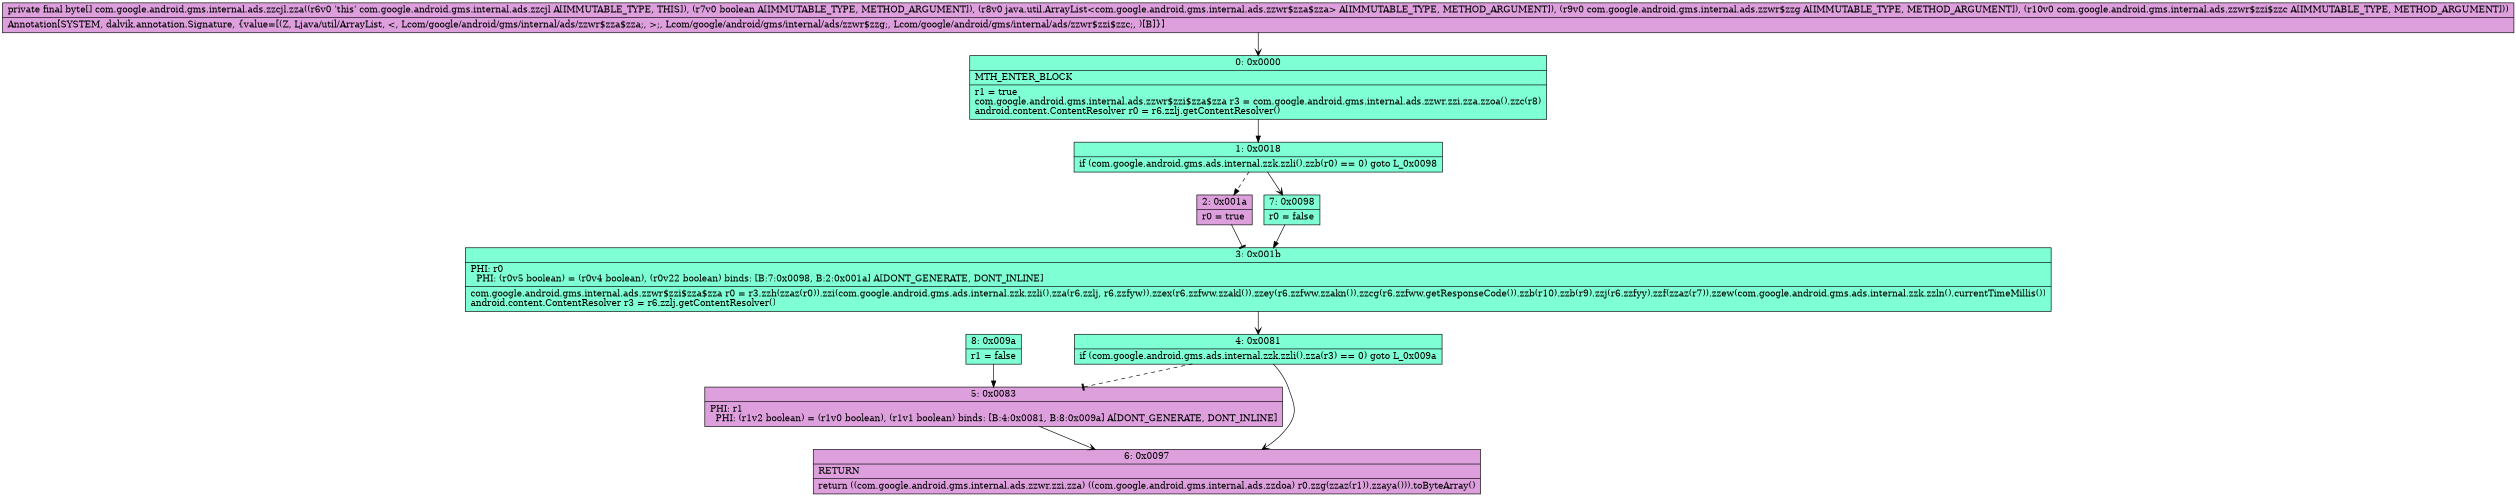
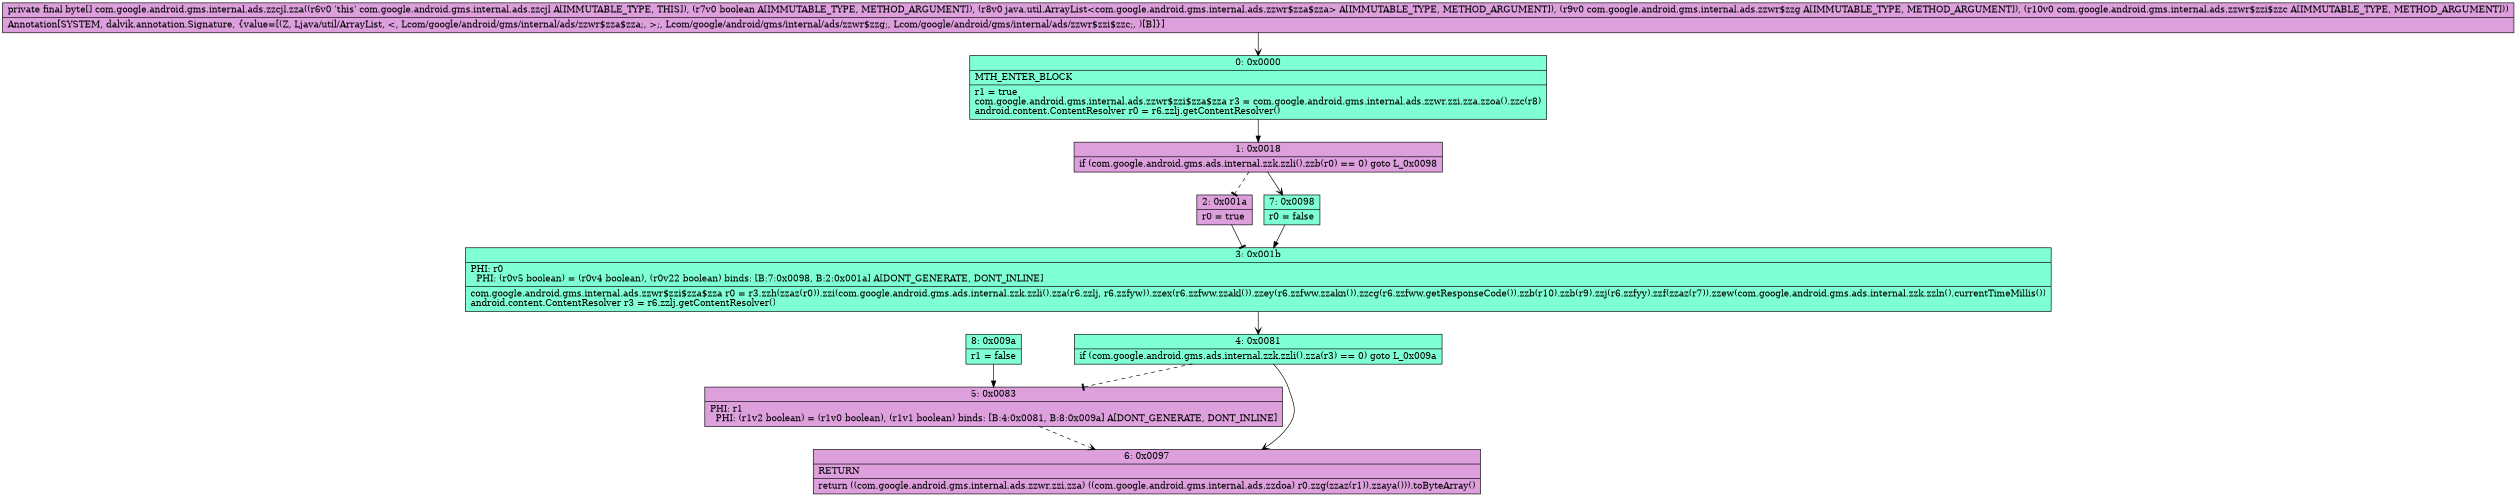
  digraph {
    node [fillcolor=aquamarine shape=record style=filled]
    edge [arrowhead=vee]
    n1 [label="{0\:\ 0x0000|MTH_ENTER_BLOCK\l|r1 = true\lcom.google.android.gms.internal.ads.zzwr$zzi$zza$zza r3 = com.google.android.gms.internal.ads.zzwr.zzi.zza.zzoa().zzc(r8)\landroid.content.ContentResolver r0 = r6.zzlj.getContentResolver()\l}"]
-   n2 [label="{1\:\ 0x0018|if (com.google.android.gms.ads.internal.zzk.zzli().zzb(r0) == 0) goto L_0x0098\l}"]
+   n2 [fillcolor=plum label="{1\:\ 0x0018|if (com.google.android.gms.ads.internal.zzk.zzli().zzb(r0) == 0) goto L_0x0098\l}"]
    n3 [fillcolor=plum label="{2\:\ 0x001a|r0 = true\l}"]
    n4 [label="{7\:\ 0x0098|r0 = false\l}"]
    n5 [label="{3\:\ 0x001b|PHI: r0 \l  PHI: (r0v5 boolean) = (r0v4 boolean), (r0v22 boolean) binds: [B:7:0x0098, B:2:0x001a] A[DONT_GENERATE, DONT_INLINE]\l|com.google.android.gms.internal.ads.zzwr$zzi$zza$zza r0 = r3.zzh(zzaz(r0)).zzi(com.google.android.gms.ads.internal.zzk.zzli().zza(r6.zzlj, r6.zzfyw)).zzex(r6.zzfww.zzakl()).zzey(r6.zzfww.zzakn()).zzcg(r6.zzfww.getResponseCode()).zzb(r10).zzb(r9).zzj(r6.zzfyy).zzf(zzaz(r7)).zzew(com.google.android.gms.ads.internal.zzk.zzln().currentTimeMillis())\landroid.content.ContentResolver r3 = r6.zzlj.getContentResolver()\l}"]
    n6 [label="{4\:\ 0x0081|if (com.google.android.gms.ads.internal.zzk.zzli().zza(r3) == 0) goto L_0x009a\l}"]
    n7 [fillcolor=plum label="{5\:\ 0x0083|PHI: r1 \l  PHI: (r1v2 boolean) = (r1v0 boolean), (r1v1 boolean) binds: [B:4:0x0081, B:8:0x009a] A[DONT_GENERATE, DONT_INLINE]\l}"]
    n8 [fillcolor=plum label="{6\:\ 0x0097|RETURN\l|return ((com.google.android.gms.internal.ads.zzwr.zzi.zza) ((com.google.android.gms.internal.ads.zzdoa) r0.zzg(zzaz(r1)).zzaya())).toByteArray()\l}"]
    n9 [label="{8\:\ 0x009a|r1 = false\l}"]
    n10 [fillcolor=plum label="{private final byte[] com.google.android.gms.internal.ads.zzcjl.zza((r6v0 'this' com.google.android.gms.internal.ads.zzcjl A[IMMUTABLE_TYPE, THIS]), (r7v0 boolean A[IMMUTABLE_TYPE, METHOD_ARGUMENT]), (r8v0 java.util.ArrayList\<com.google.android.gms.internal.ads.zzwr$zza$zza\> A[IMMUTABLE_TYPE, METHOD_ARGUMENT]), (r9v0 com.google.android.gms.internal.ads.zzwr$zzg A[IMMUTABLE_TYPE, METHOD_ARGUMENT]), (r10v0 com.google.android.gms.internal.ads.zzwr$zzi$zzc A[IMMUTABLE_TYPE, METHOD_ARGUMENT]))  | Annotation[SYSTEM, dalvik.annotation.Signature, \{value=[(Z, Ljava\/util\/ArrayList, \<, Lcom\/google\/android\/gms\/internal\/ads\/zzwr$zza$zza;, \>;, Lcom\/google\/android\/gms\/internal\/ads\/zzwr$zzg;, Lcom\/google\/android\/gms\/internal\/ads\/zzwr$zzi$zzc;, )[B]\}]\l}"]
    n1 -> n2 [arrowhead=normal]
-   n2 -> n3 [arrowhead=normal style=dashed]
+   n2 -> n3 [arrowhead=tee style=dashed]
    n2 -> n4
    n3 -> n5 [arrowhead=tee]
    n4 -> n5 [arrowhead=normal]
    n5 -> n6
    n6 -> n7 [arrowhead=tee style=dashed]
    n6 -> n8
-   n7 -> n8
+   n7 -> n8 [style=dashed]
    n9 -> n7 [arrowhead=normal]
    n10 -> n1
  }
